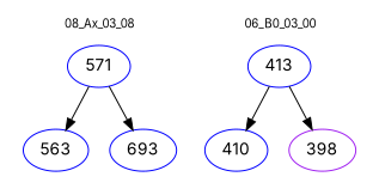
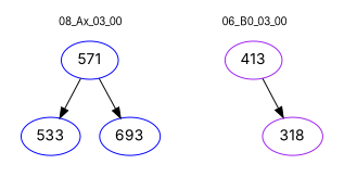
  digraph {
    fontname=Inter
    node [color=blue fontname=Inter]
    edge [color=black fontname=Inter]
    n1 [label=571]
-   n2 [label=563]
+   n2 [label=533]
    n3 [label=693]
-   n4 [label=413]
-   n5 [label=410]
-   n6 [color=purple label=398]
+   n4 [color=purple label=413]
+   n6 [color=purple label=318]
    subgraph cluster_1 {
      color=white
      fontsize=10
-     label="08_Ax_03_08"
+     label="08_Ax_03_00"
      n1
      n2
      n3
    }
    subgraph cluster_2 {
      color=white
      fontsize=10
      label="06_B0_03_00"
      n4
-     n5
      n6
    }
    n1 -> n2
    n1 -> n3
-   n4 -> n5
    n4 -> n6
  }
